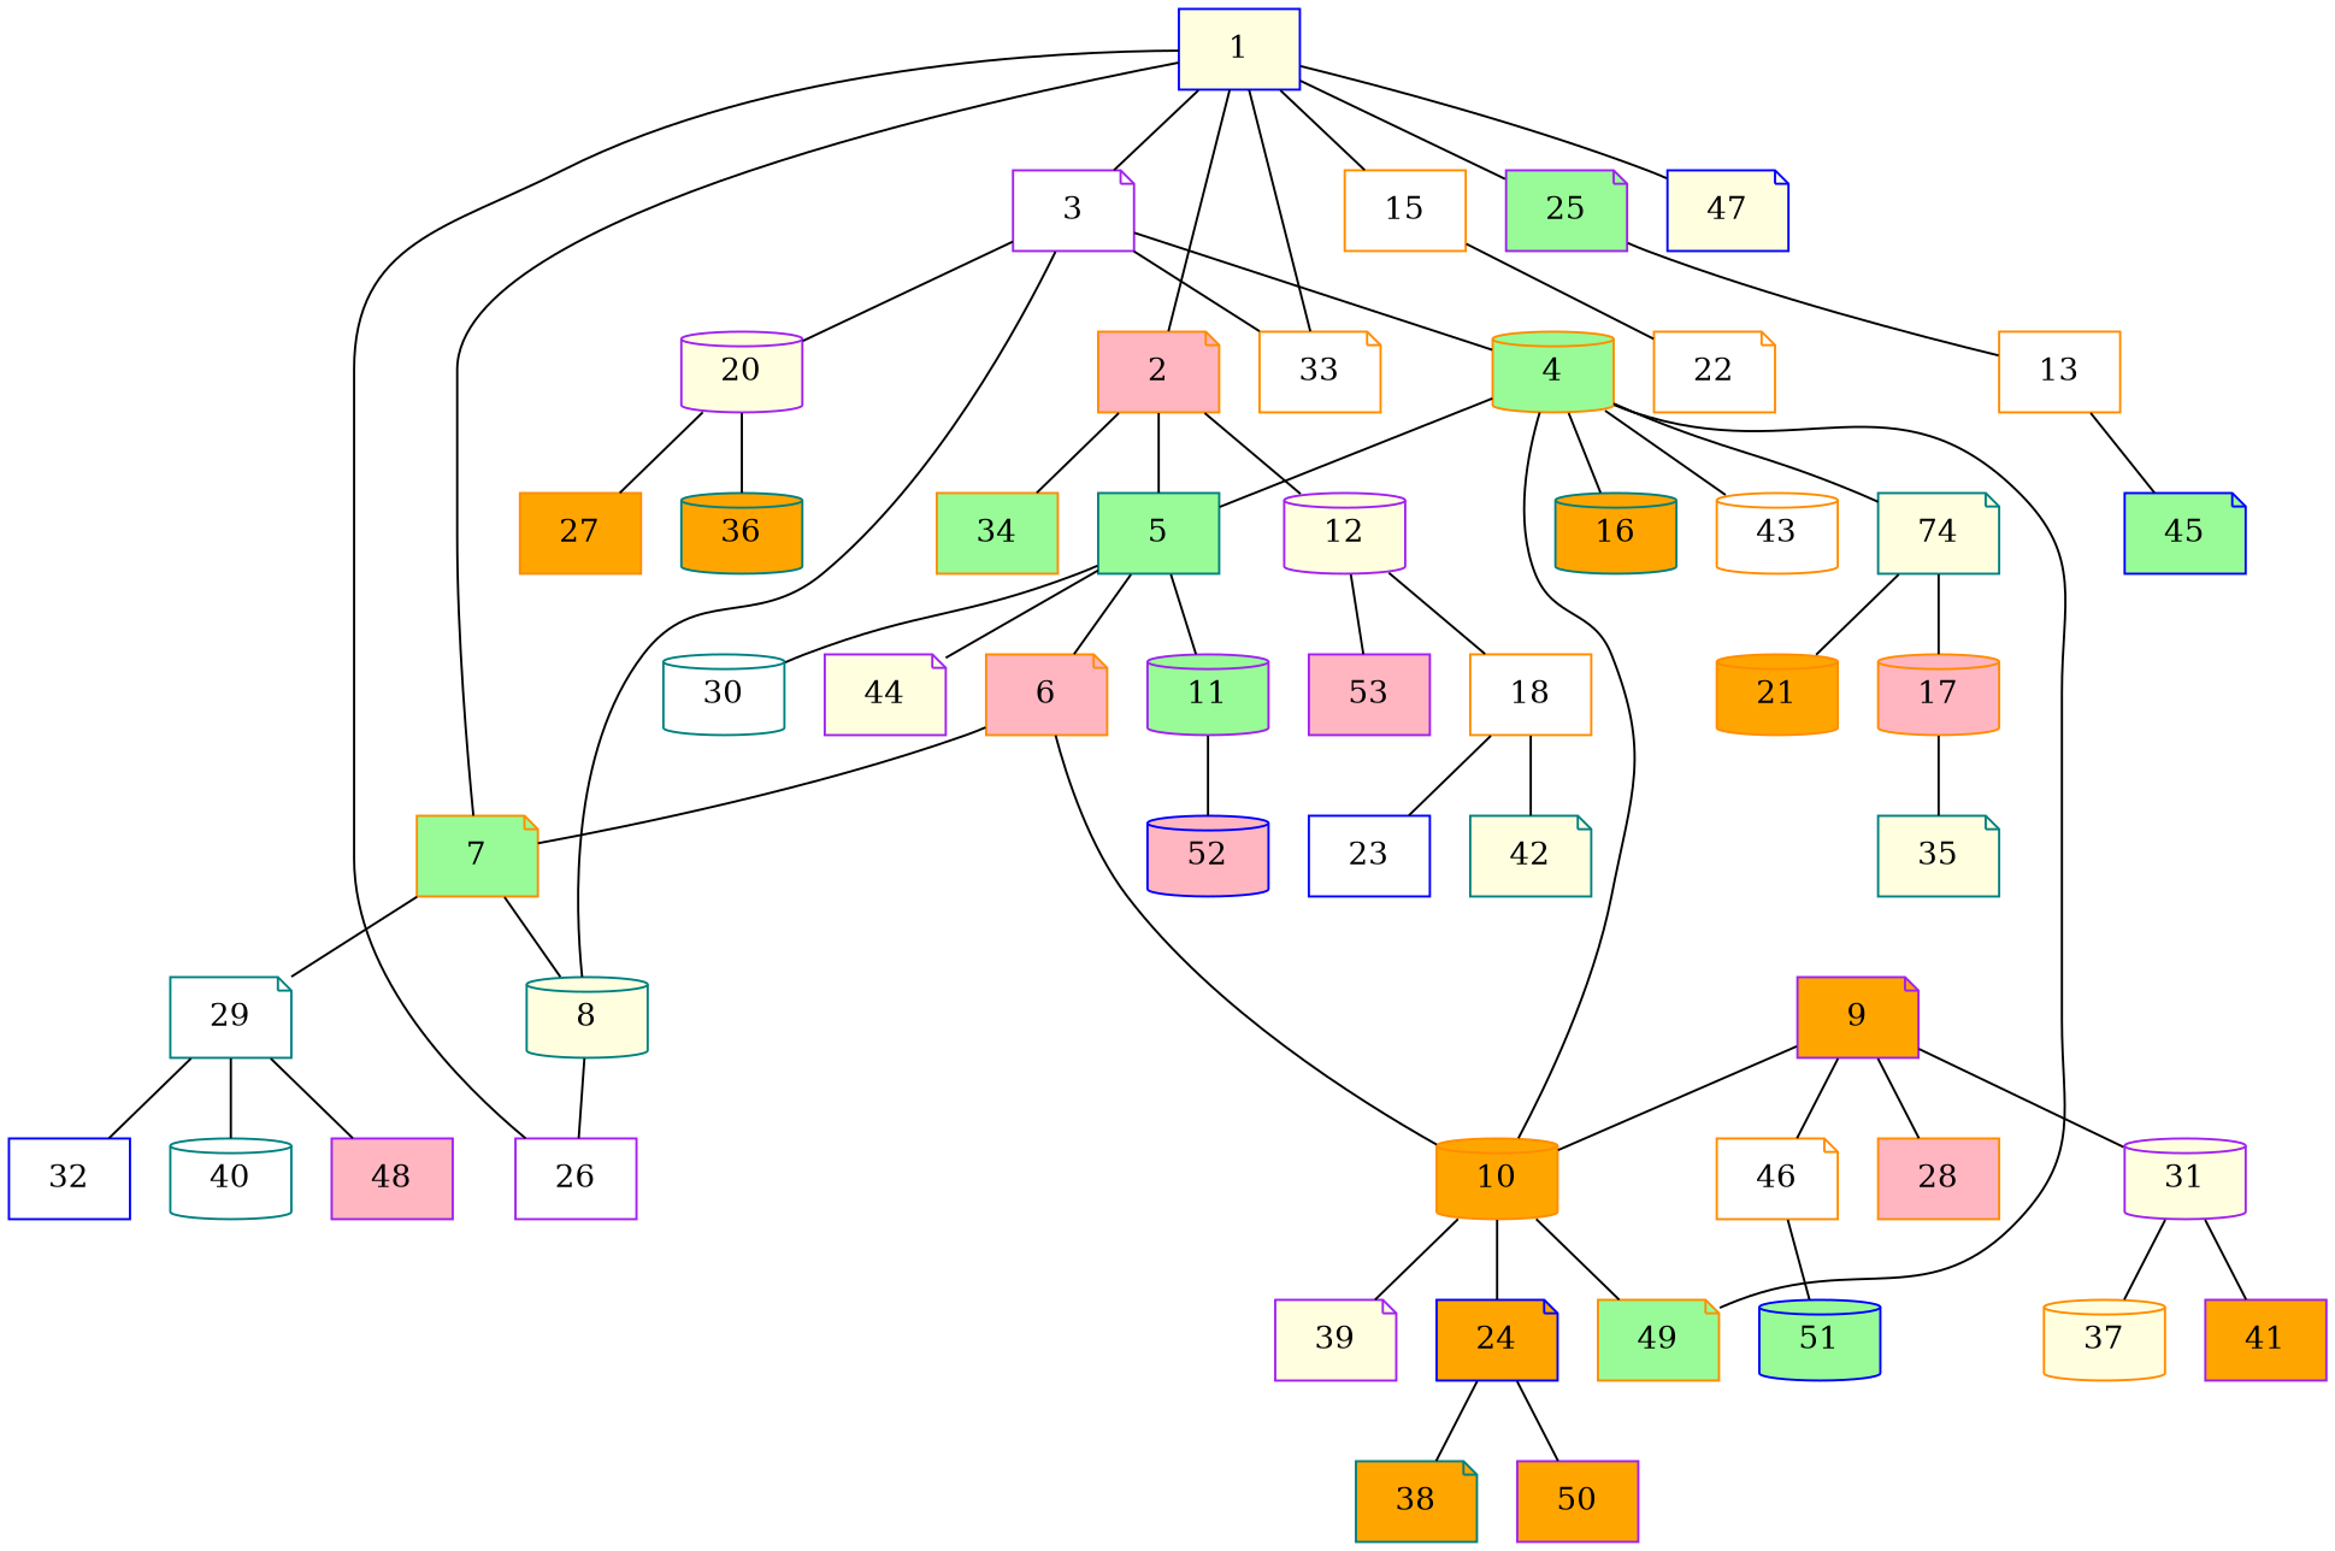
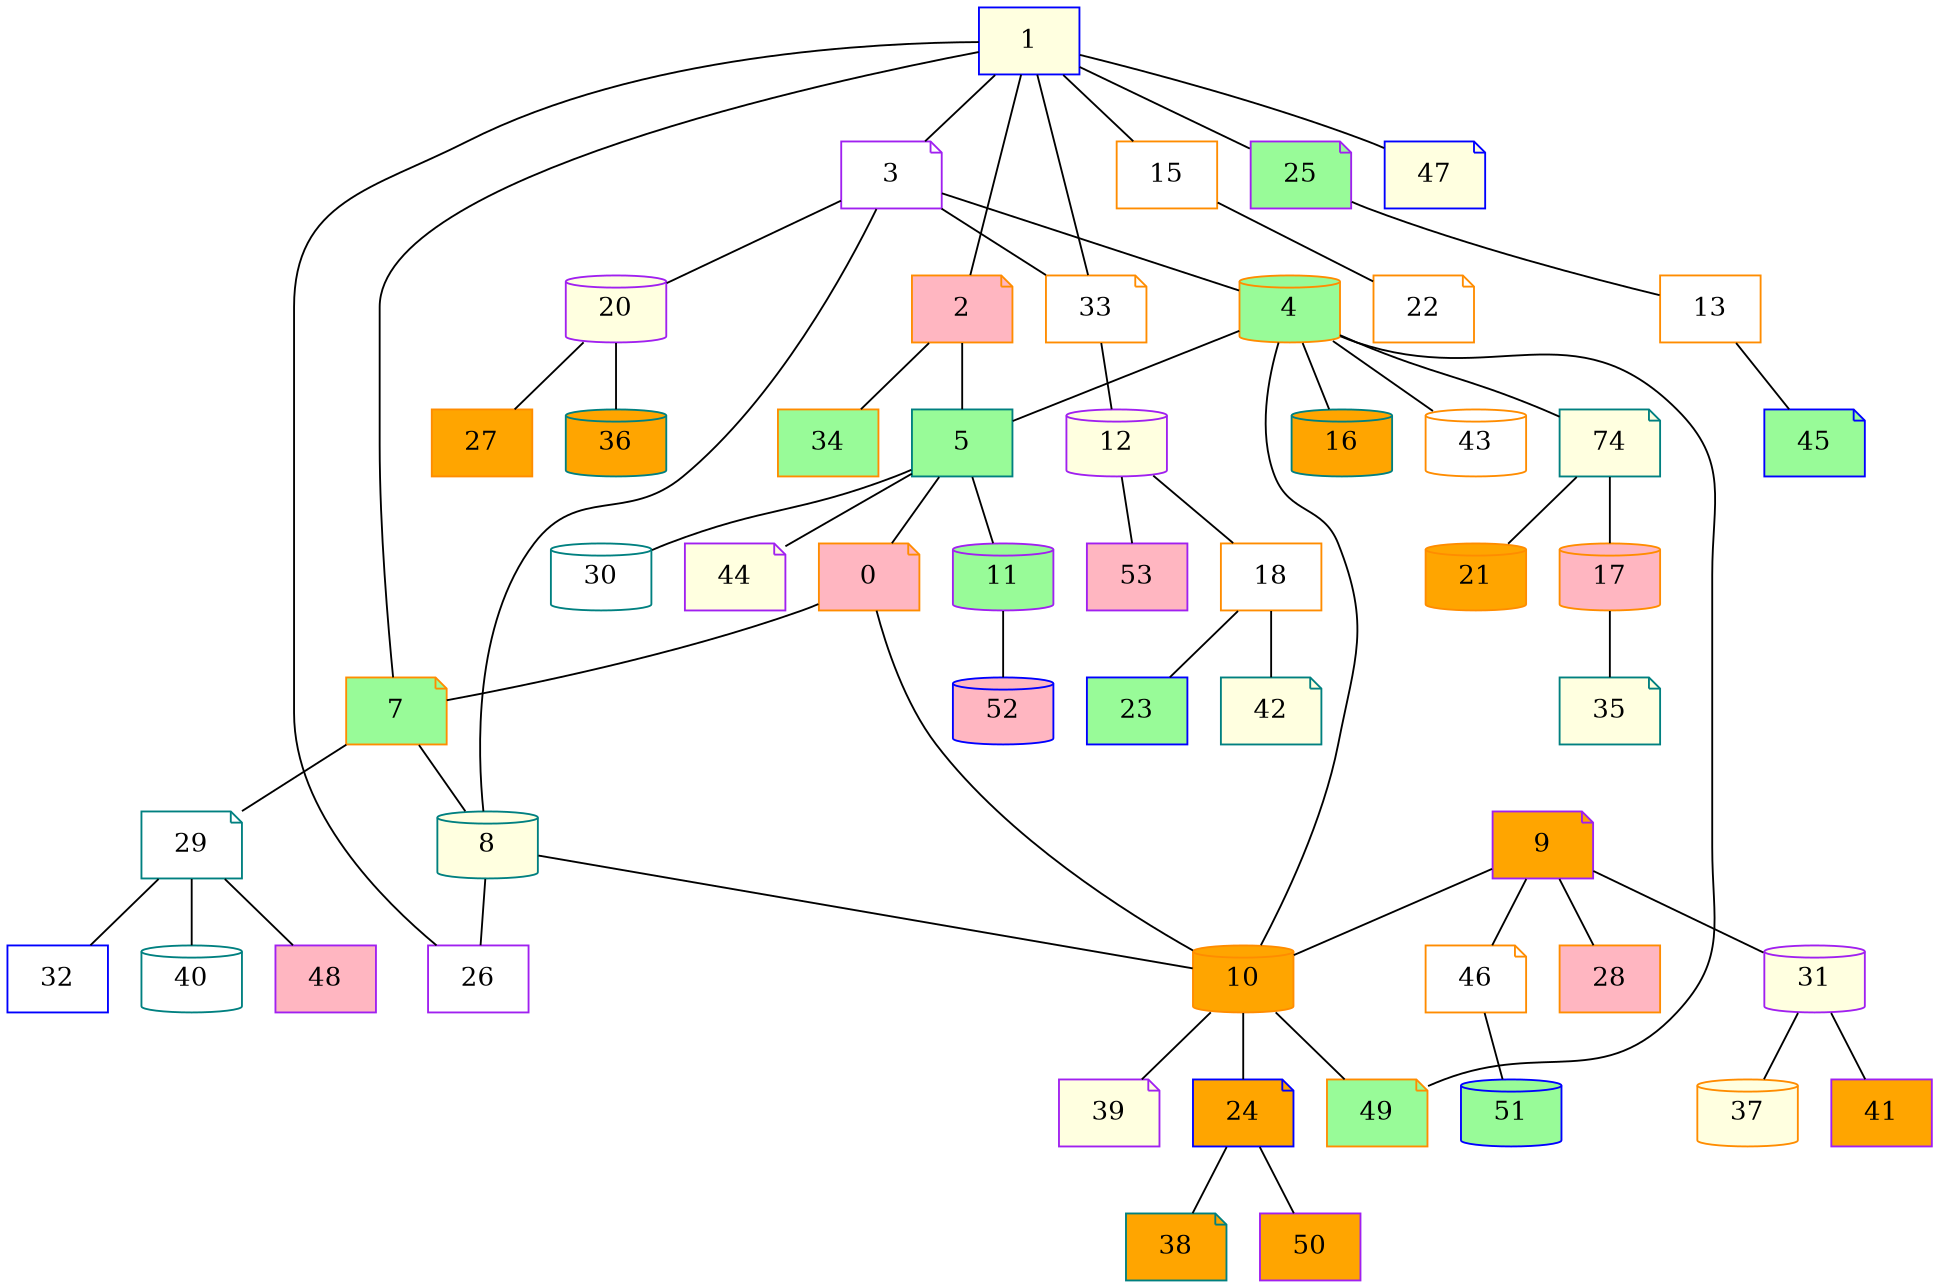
  graph {
    node [color=darkorange fillcolor=white shape=note style=filled]
    1 [color=blue fillcolor=lightyellow shape=box]
    2 [fillcolor=lightpink]
    3 [color=purple]
    7 [fillcolor=palegreen]
    15 [shape=box]
    25 [color=purple fillcolor=palegreen]
    26 [color=purple shape=box]
    33
    47 [color=blue fillcolor=lightyellow]
    5 [color=teal fillcolor=palegreen shape=box]
    12 [color=purple fillcolor=lightyellow shape=cylinder]
    34 [fillcolor=palegreen shape=box]
    4 [fillcolor=palegreen shape=cylinder]
    8 [color=teal fillcolor=lightyellow shape=cylinder]
    20 [color=purple fillcolor=lightyellow shape=cylinder]
    29 [color=teal]
    10 [fillcolor=orange shape=cylinder]
    49 [fillcolor=palegreen]
    24 [color=blue fillcolor=orange]
    39 [color=purple fillcolor=lightyellow]
    22
    13 [shape=box]
-   6 [fillcolor=lightpink]
+   6 [fillcolor=lightpink label=0]
    11 [color=purple fillcolor=palegreen shape=cylinder]
    30 [color=teal shape=cylinder]
    44 [color=purple fillcolor=lightyellow]
    18 [shape=box]
    53 [color=purple fillcolor=lightpink shape=box]
    n29 [color=teal fillcolor=lightyellow label=74]
    16 [color=teal fillcolor=orange shape=cylinder]
    43 [shape=cylinder]
    45 [color=blue fillcolor=palegreen]
    27 [fillcolor=orange shape=box]
    36 [color=teal fillcolor=orange shape=cylinder]
    17 [fillcolor=lightpink shape=cylinder]
    21 [fillcolor=orange shape=cylinder]
    52 [color=blue fillcolor=lightpink shape=cylinder]
    32 [color=blue shape=box]
    40 [color=teal shape=cylinder]
    48 [color=purple fillcolor=lightpink shape=box]
    9 [color=purple fillcolor=orange]
    28 [fillcolor=lightpink shape=box]
    31 [color=purple fillcolor=lightyellow shape=cylinder]
    46
    37 [fillcolor=lightyellow shape=cylinder]
    41 [color=purple fillcolor=orange shape=box]
    51 [color=blue fillcolor=palegreen shape=cylinder]
    38 [color=teal fillcolor=orange]
    50 [color=purple fillcolor=orange shape=box]
-   23 [color=blue shape=box]
+   23 [color=blue fillcolor=palegreen shape=box]
    42 [color=teal fillcolor=lightyellow]
    35 [color=teal fillcolor=lightyellow]
    1 -- 2
    1 -- 3
    1 -- 7
    1 -- 15
    1 -- 25
    1 -- 26
    1 -- 33
    1 -- 47
    2 -- 5
-   2 -- 12
+   33 -- 12
    2 -- 34
    3 -- 33
    3 -- 4
    3 -- 8
    3 -- 20
    7 -- 8
    7 -- 29
    15 -- 22
    25 -- 13
    5 -- 6
    5 -- 11
    5 -- 30
    5 -- 44
    12 -- 18
    12 -- 53
    4 -- 5
    4 -- 10
    4 -- 49
    4 -- n29
    4 -- 16
    4 -- 43
    8 -- 26
+   8 -- 10
    20 -- 27
    20 -- 36
    29 -- 32
    29 -- 40
    29 -- 48
    10 -- 49
    10 -- 24
    10 -- 39
    24 -- 38
    24 -- 50
    13 -- 45
    6 -- 7
    6 -- 10
    11 -- 52
    18 -- 23
    18 -- 42
    n29 -- 17
    n29 -- 21
    17 -- 35
    9 -- 10
    9 -- 28
    9 -- 31
    9 -- 46
    31 -- 37
    31 -- 41
    46 -- 51
  }
